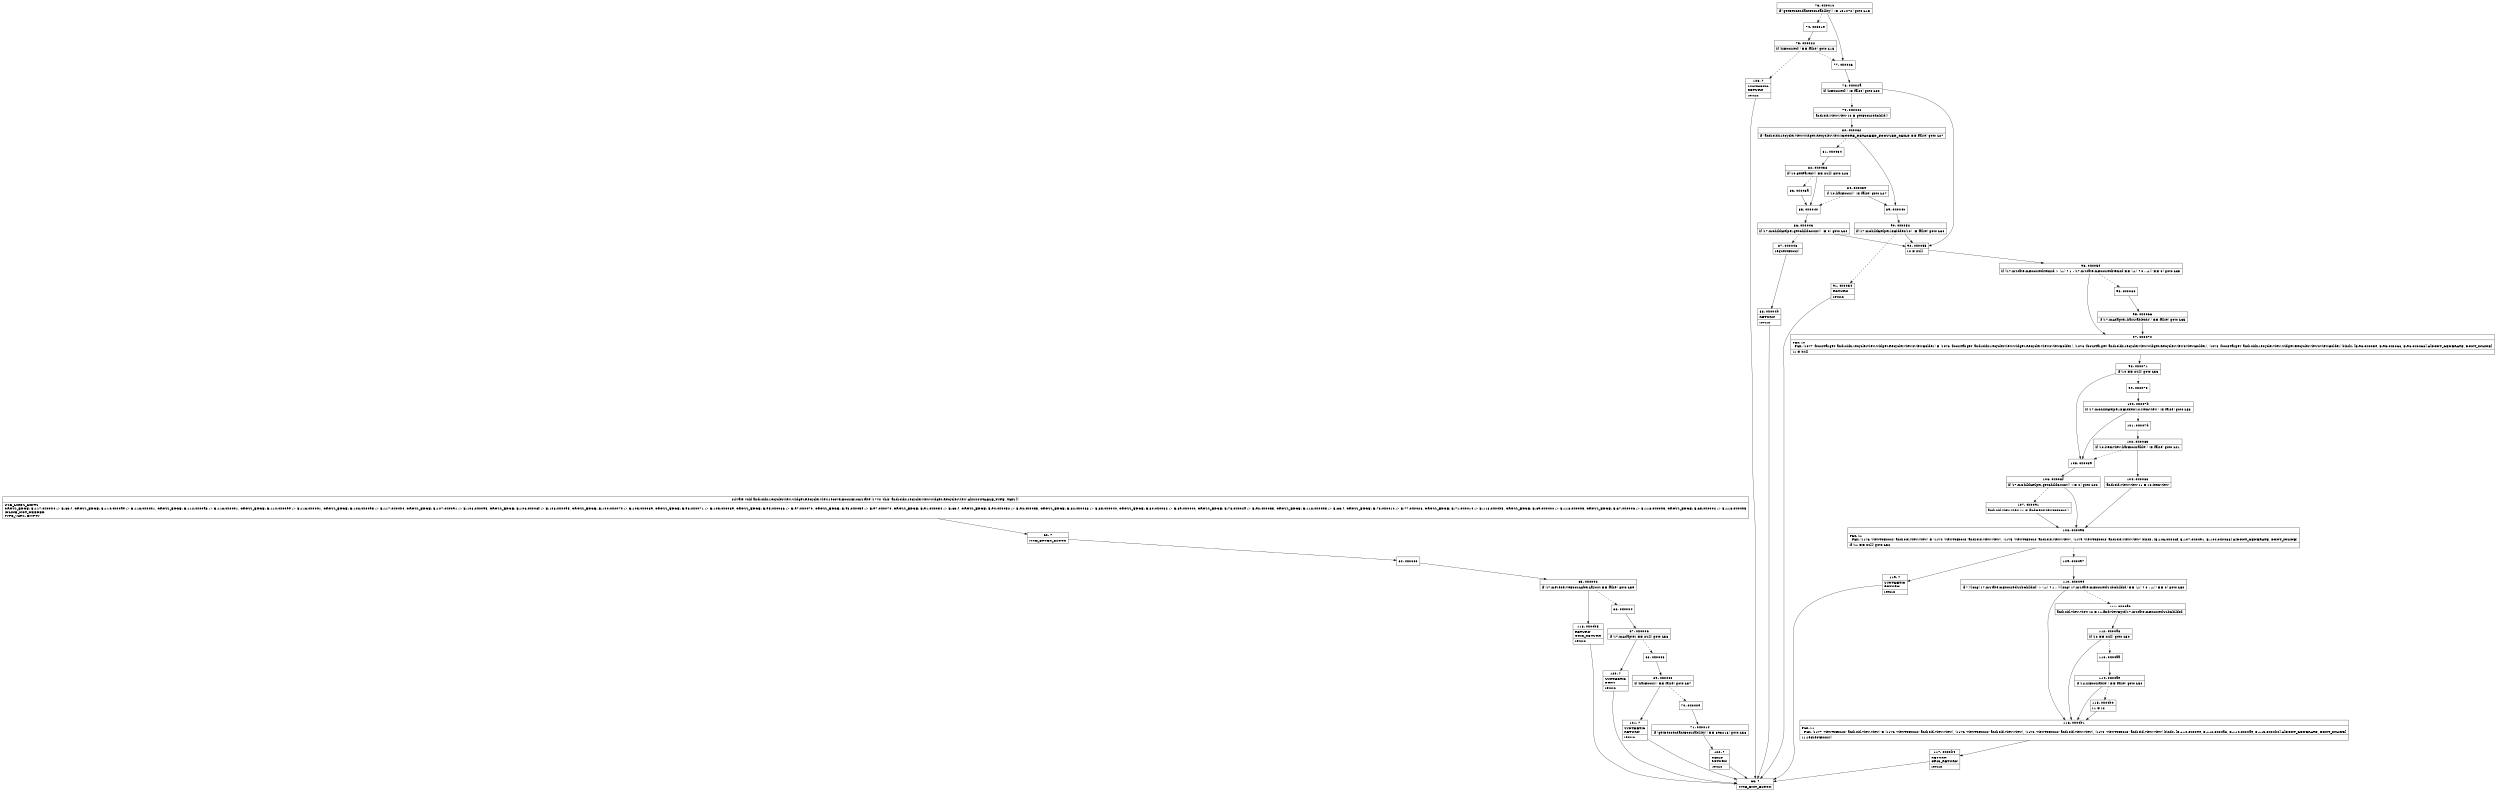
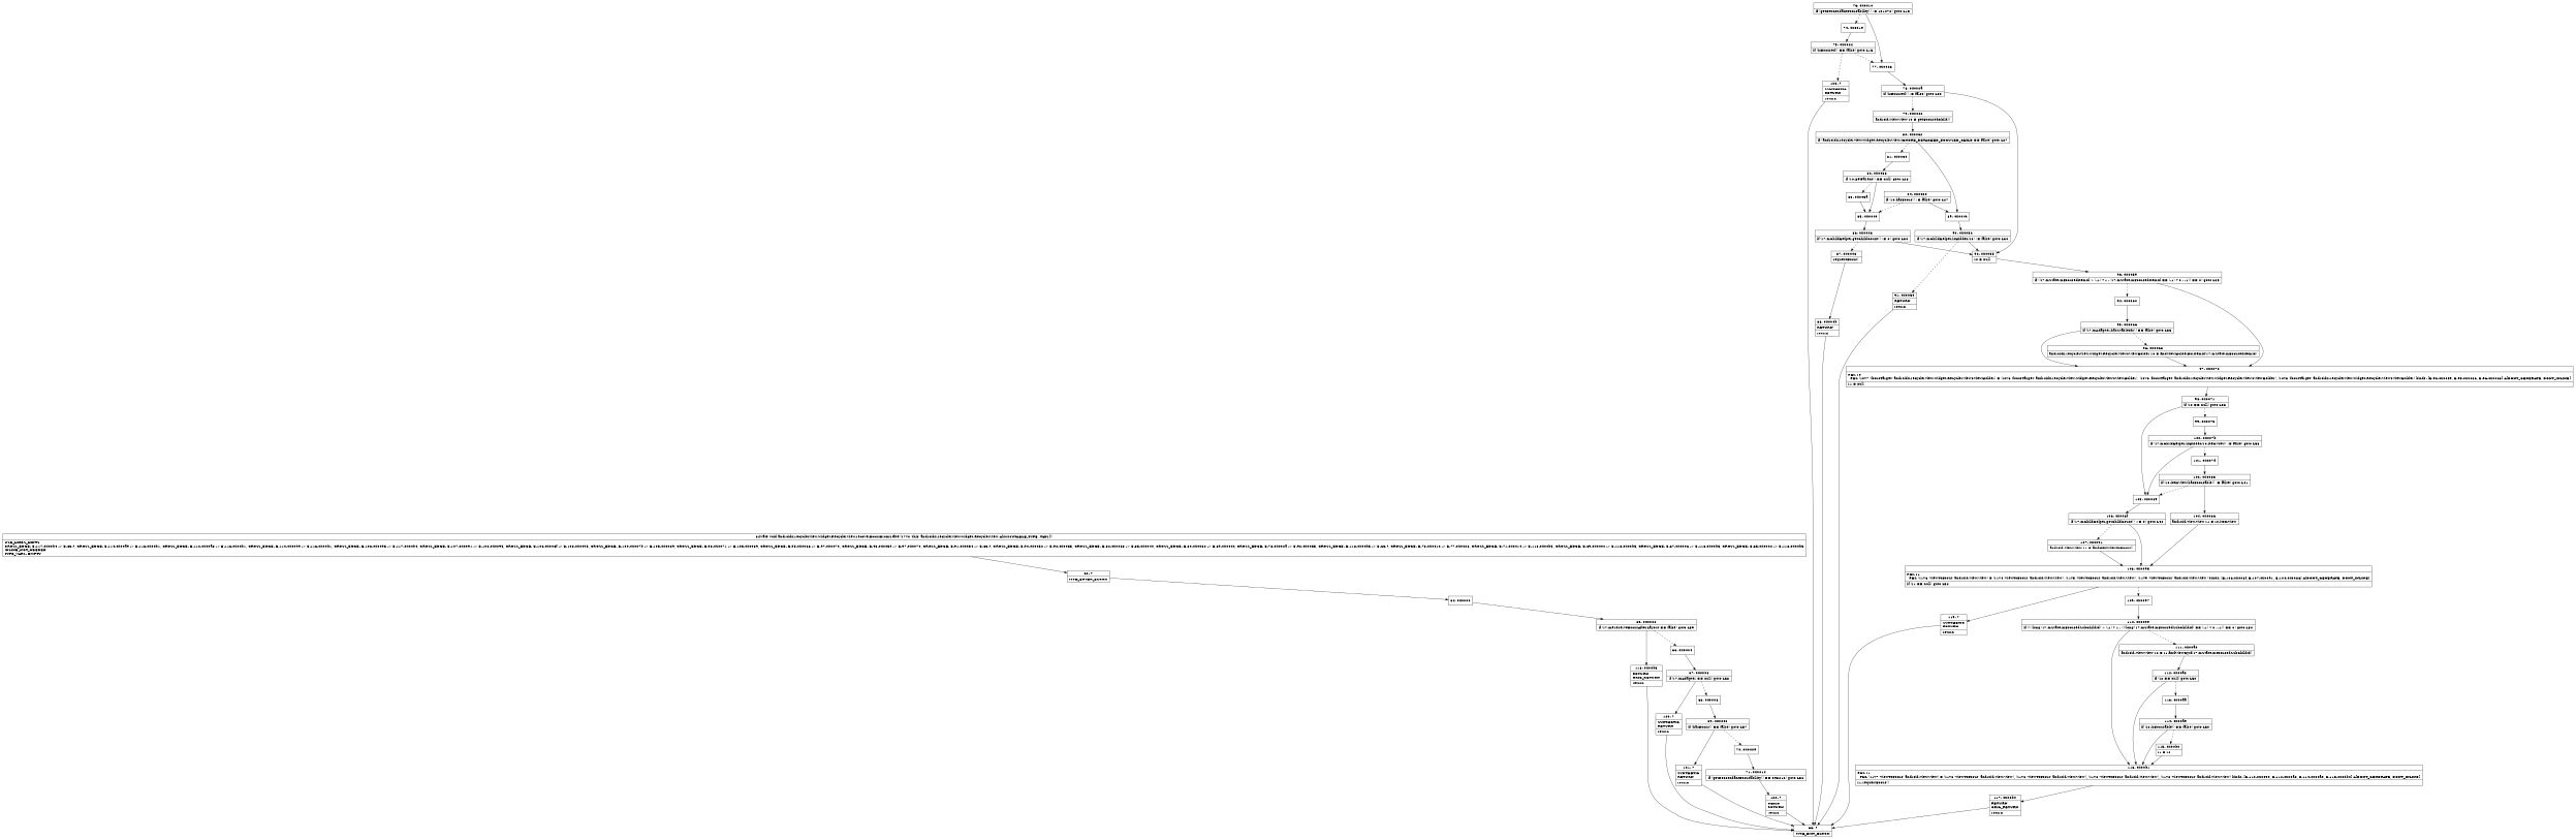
  digraph {
    node [shape=record]
    n1 [label="{62\:\ ?|MTH_ENTER_BLOCK\l}"]
    n2 [label="{64\:\ 0x0000}"]
    n3 [label="{65\:\ 0x0002|if (r7.mPreserveFocusAfterLayout == false) goto L59\l}"]
    n4 [label="{66\:\ 0x0004}"]
    n5 [label="{118\:\ 0x00b5|RETURN\lORIG_RETURN\l|return\l}"]
    n6 [label="{67\:\ 0x0006|if (r7.mAdapter == null) goto L58\l}"]
    n7 [label="{63\:\ ?|MTH_EXIT_BLOCK\l}"]
    n8 [label="{68\:\ 0x0008}"]
-   n9 [label="{120\:\ ?|SYNTHETIC\lDONT\l|return\l}"]
+   n9 [label="{120\:\ ?|SYNTHETIC\lRETURN\l|return\l}"]
    n10 [label="{69\:\ 0x000c|if (hasFocus() == false) goto L57\l}"]
    n11 [label="{70\:\ 0x000e}"]
    n12 [label="{121\:\ ?|SYNTHETIC\lRETURN\l|return\l}"]
    n13 [label="{71\:\ 0x0014|if (getDescendantFocusability() == 393216) goto L56\l}"]
    n14 [label="{122\:\ ?|CHILD\lRETURN\l|return\l}"]
    n15 [label="{73\:\ 0x001c|if (getDescendantFocusability() != 131072) goto L15\l}"]
    n16 [label="{74\:\ 0x001e}"]
    n17 [label="{77\:\ 0x0026}"]
    n18 [label="{75\:\ 0x0022|if (isFocused() == false) goto L15\l}"]
    n19 [label="{78\:\ 0x002a|if (isFocused() != false) goto L30\l}"]
    n20 [label="{123\:\ ?|SYNTHETIC\lRETURN\l|return\l}"]
    n21 [label="{79\:\ 0x002c|android.view.View r0 = getFocusedChild()\l}"]
    n22 [label="{92\:\ 0x0055|r0 = null\l}"]
    n23 [label="{80\:\ 0x0032|if (androidx.recyclerview.widget.RecyclerView.IGNORE_DETACHED_FOCUSED_CHILD == false) goto L27\l}"]
    n24 [label="{93\:\ 0x005e|if ((r7.mState.mFocusedItemId \> (\-1) ? 1 : (r7.mState.mFocusedItemId == (\-1) ? 0 : \-1)) == 0) goto L35\l}"]
    n25 [label="{81\:\ 0x0034}"]
    n26 [label="{89\:\ 0x004c}"]
    n27 [label="{82\:\ 0x0038|if (r0.getParent() == null) goto L23\l}"]
    n28 [label="{90\:\ 0x0052|if (r7.mChildHelper.isHidden(r0) != false) goto L30\l}"]
    n29 [label="{83\:\ 0x003a}"]
    n30 [label="{85\:\ 0x0040}"]
    n31 [label="{86\:\ 0x0046|if (r7.mChildHelper.getChildCount() != 0) goto L30\l}"]
    n32 [label="{84\:\ 0x003e|if (r0.hasFocus() != false) goto L27\l}"]
    n33 [label="{87\:\ 0x0048|requestFocus()\l}"]
    n34 [label="{88\:\ 0x004b|RETURN\l|return\l}"]
    n35 [label="{91\:\ 0x0054|RETURN\l|return\l}"]
    n36 [label="{94\:\ 0x0060}"]
    n37 [label="{97\:\ 0x0070|PHI: r0 \l  PHI: (r0v7 'focusTarget' androidx.recyclerview.widget.RecyclerView$ViewHolder) = (r0v6 'focusTarget' androidx.recyclerview.widget.RecyclerView$ViewHolder), (r0v6 'focusTarget' androidx.recyclerview.widget.RecyclerView$ViewHolder), (r0v8 'focusTarget' androidx.recyclerview.widget.RecyclerView$ViewHolder) binds: [B:93:0x005e, B:95:0x0066, B:96:0x0068] A[DONT_GENERATE, DONT_INLINE]\l|r1 = null\l}"]
    n38 [label="{95\:\ 0x0066|if (r7.mAdapter.hasStableIds() == false) goto L35\l}"]
    n39 [label="{98\:\ 0x0071|if (r0 == null) goto L53\l}"]
+   n40 [label="{96\:\ 0x0068|androidx.recyclerview.widget.RecyclerView$ViewHolder r0 = findViewHolderForItemId(r7.mState.mFocusedItemId)\l}"]
    n41 [label="{99\:\ 0x0073}"]
    n42 [label="{105\:\ 0x0089}"]
    n43 [label="{100\:\ 0x007b|if (r7.mChildHelper.isHidden(r0.itemView) != false) goto L53\l}"]
    n44 [label="{106\:\ 0x008f|if (r7.mChildHelper.getChildCount() \<= 0) goto L42\l}"]
    n45 [label="{101\:\ 0x007d}"]
    n46 [label="{102\:\ 0x0083|if (r0.itemView.hasFocusable() != false) goto L41\l}"]
    n47 [label="{104\:\ 0x0086|android.view.View r1 = r0.itemView\l}"]
    n48 [label="{108\:\ 0x0095|PHI: r1 \l  PHI: (r1v6 'viewToFocus' android.view.View) = (r1v4 'viewToFocus' android.view.View), (r1v5 'viewToFocus' android.view.View), (r1v9 'viewToFocus' android.view.View) binds: [B:106:0x008f, B:107:0x0091, B:104:0x0086] A[DONT_GENERATE, DONT_INLINE]\l|if (r1 == null) goto L52\l}"]
    n49 [label="{109\:\ 0x0097}"]
    n50 [label="{119\:\ ?|SYNTHETIC\lRETURN\l|return\l}"]
    n51 [label="{110\:\ 0x009e|if ((((long) r7.mState.mFocusedSubChildId) \> (\-1) ? 1 : (((long) r7.mState.mFocusedSubChildId) == (\-1) ? 0 : \-1)) == 0) goto L50\l}"]
    n52 [label="{111\:\ 0x00a0|android.view.View r2 = r1.findViewById(r7.mState.mFocusedSubChildId)\l}"]
    n53 [label="{116\:\ 0x00b1|PHI: r1 \l  PHI: (r1v7 'viewToFocus' android.view.View) = (r1v6 'viewToFocus' android.view.View), (r1v6 'viewToFocus' android.view.View), (r1v6 'viewToFocus' android.view.View), (r1v8 'viewToFocus' android.view.View) binds: [B:110:0x009e, B:112:0x00a8, B:114:0x00ae, B:115:0x00b0] A[DONT_GENERATE, DONT_INLINE]\l|r1.requestFocus()\l}"]
    n54 [label="{112\:\ 0x00a8|if (r2 == null) goto L50\l}"]
    n55 [label="{117\:\ 0x00b4|RETURN\lORIG_RETURN\l|return\l}"]
    n56 [label="{113\:\ 0x00aa}"]
    n57 [label="{114\:\ 0x00ae|if (r2.isFocusable() == false) goto L50\l}"]
    n58 [label="{115\:\ 0x00b0|r1 = r2\l}"]
    n59 [label="{107\:\ 0x0091|android.view.View r1 = findNextViewToFocus()\l}"]
    n60 [label="{private void androidx.recyclerview.widget.RecyclerView.recoverFocusFromState((r7v0 'this' androidx.recyclerview.widget.RecyclerView A[IMMUTABLE_TYPE, THIS]))  | USE_LINES_HINTS\lCROSS_EDGE: B:117:0x00b4 \-\> B:63:?, CROSS_EDGE: B:114:0x00ae \-\> B:116:0x00b1, CROSS_EDGE: B:112:0x00a8 \-\> B:116:0x00b1, CROSS_EDGE: B:110:0x009e \-\> B:116:0x00b1, CROSS_EDGE: B:108:0x0095 \-\> B:117:0x00b4, CROSS_EDGE: B:107:0x0091 \-\> B:108:0x0095, CROSS_EDGE: B:106:0x008f \-\> B:108:0x0095, CROSS_EDGE: B:100:0x007b \-\> B:105:0x0089, CROSS_EDGE: B:98:0x0071 \-\> B:105:0x0089, CROSS_EDGE: B:95:0x0066 \-\> B:97:0x0070, CROSS_EDGE: B:93:0x005e \-\> B:97:0x0070, CROSS_EDGE: B:91:0x0054 \-\> B:63:?, CROSS_EDGE: B:90:0x0052 \-\> B:92:0x0055, CROSS_EDGE: B:82:0x0038 \-\> B:85:0x0040, CROSS_EDGE: B:80:0x0032 \-\> B:89:0x004c, CROSS_EDGE: B:78:0x002a \-\> B:92:0x0055, CROSS_EDGE: B:118:0x00b5 \-\> B:63:?, CROSS_EDGE: B:73:0x001c \-\> B:77:0x0026, CROSS_EDGE: B:71:0x0014 \-\> B:118:0x00b5, CROSS_EDGE: B:69:0x000c \-\> B:118:0x00b5, CROSS_EDGE: B:67:0x0006 \-\> B:118:0x00b5, CROSS_EDGE: B:65:0x0002 \-\> B:118:0x00b5\lINLINE_NOT_NEEDED\lTYPE_VARS: EMPTY\l}"]
    n1 -> n2
    n2 -> n3
    n3 -> n4 [style=dashed]
    n3 -> n5
    n4 -> n6
    n5 -> n7
    n6 -> n8 [style=dashed]
    n6 -> n9
    n8 -> n10
    n9 -> n7
    n10 -> n11 [style=dashed]
    n10 -> n12
    n11 -> n13
    n12 -> n7
    n13 -> n14
    n14 -> n7
    n15 -> n16 [style=dashed]
    n15 -> n17
    n16 -> n18
    n17 -> n19
    n18 -> n17 [style=dashed]
    n18 -> n20 [style=dashed]
    n19 -> n21 [style=dashed]
    n19 -> n22
    n20 -> n7
    n21 -> n23
    n22 -> n24
    n23 -> n25 [style=dashed]
    n23 -> n26
    n24 -> n36 [style=dashed]
    n24 -> n37
    n25 -> n27
    n26 -> n28
    n27 -> n29 [style=dashed]
    n27 -> n30
    n28 -> n22
    n28 -> n35 [style=dashed]
    n29 -> n30
    n30 -> n31
    n31 -> n22
    n31 -> n33 [style=dashed]
    n32 -> n26
    n32 -> n30 [style=dashed]
    n33 -> n34
    n34 -> n7
    n35 -> n7
    n36 -> n38
    n37 -> n39
    n38 -> n37
+   n38 -> n40 [style=dashed]
    n39 -> n41 [style=dashed]
    n39 -> n42
+   n40 -> n37
    n41 -> n43
    n42 -> n44
    n43 -> n42
    n43 -> n45 [style=dashed]
    n44 -> n48
    n44 -> n59 [style=dashed]
    n45 -> n46
    n46 -> n42 [style=dashed]
    n46 -> n47
    n47 -> n48
    n48 -> n49 [style=dashed]
    n48 -> n50
    n49 -> n51
    n50 -> n7
    n51 -> n52 [style=dashed]
    n51 -> n53
    n52 -> n54
    n53 -> n55
    n54 -> n53
    n54 -> n56 [style=dashed]
    n55 -> n7
    n56 -> n57
    n57 -> n53
    n57 -> n58 [style=dashed]
    n58 -> n53
    n59 -> n48
    n60 -> n1
  }
